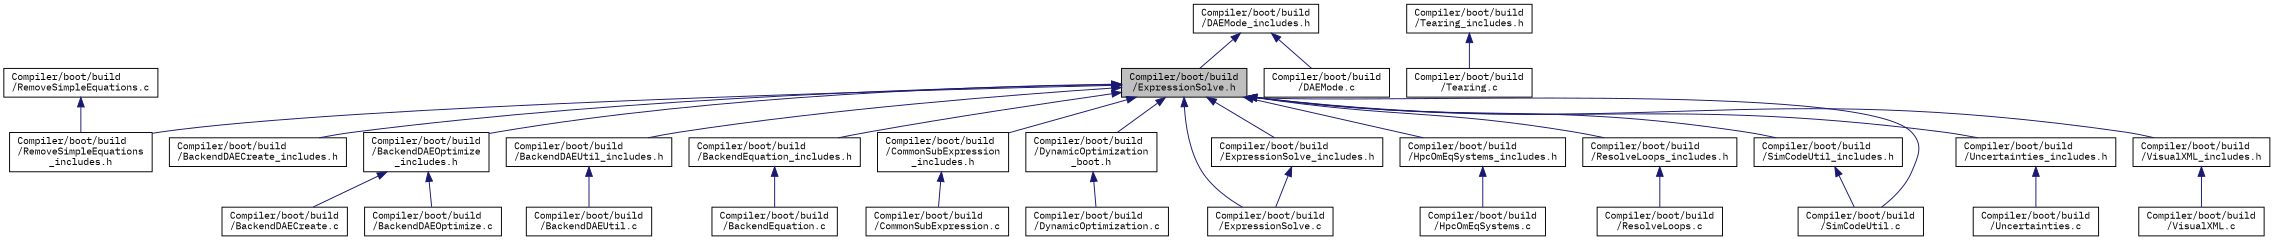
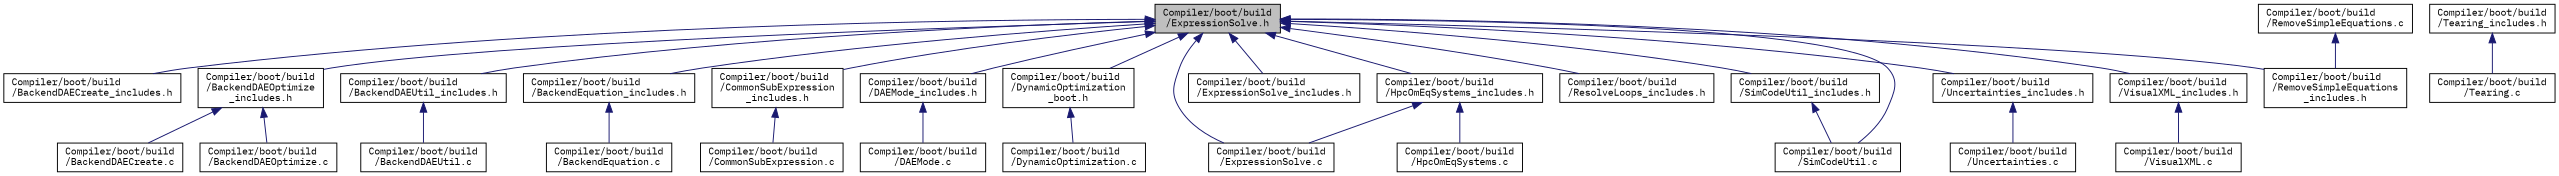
  digraph {
    fontname="IBM Plex Mono"
    node [color=black fillcolor=white fontname="IBM Plex Mono" fontsize=10 shape=record style=filled]
    edge [color=midnightblue dir=back fontname="IBM Plex Mono" fontsize=10 labelfontname=Helvetica labelfontsize=10 style=solid]
    n1 [fillcolor=grey75 fontcolor=black height=0.2 label="Compiler/boot/build\l/ExpressionSolve.h" width=0.4]
    n2 [height=0.2 label="Compiler/boot/build\l/BackendDAECreate_includes.h" width=0.4]
    n3 [height=0.2 label="Compiler/boot/build\l/BackendDAEOptimize\l_includes.h" width=0.4]
    n4 [height=0.2 label="Compiler/boot/build\l/BackendDAEUtil_includes.h" width=0.4]
    n5 [height=0.2 label="Compiler/boot/build\l/BackendEquation_includes.h" width=0.4]
    n6 [height=0.2 label="Compiler/boot/build\l/CommonSubExpression\l_includes.h" width=0.4]
    n7 [height=0.2 label="Compiler/boot/build\l/DAEMode_includes.h" width=0.4]
    n8 [height=0.2 label="Compiler/boot/build\l/DynamicOptimization\l_boot.h" width=0.4]
    n9 [height=0.2 label="Compiler/boot/build\l/ExpressionSolve.c" width=0.4]
    n10 [height=0.2 label="Compiler/boot/build\l/ExpressionSolve_includes.h" width=0.4]
    n11 [height=0.2 label="Compiler/boot/build\l/HpcOmEqSystems_includes.h" width=0.4]
    n12 [height=0.2 label="Compiler/boot/build\l/RemoveSimpleEquations\l_includes.h" width=0.4]
    n13 [height=0.2 label="Compiler/boot/build\l/ResolveLoops_includes.h" width=0.4]
    n14 [height=0.2 label="Compiler/boot/build\l/SimCodeUtil_includes.h" width=0.4]
    n15 [height=0.2 label="Compiler/boot/build\l/Uncertainties_includes.h" width=0.4]
    n16 [height=0.2 label="Compiler/boot/build\l/VisualXML_includes.h" width=0.4]
    n17 [height=0.2 label="Compiler/boot/build\l/SimCodeUtil.c" width=0.4]
    n18 [height=0.2 label="Compiler/boot/build\l/BackendDAECreate.c" width=0.4]
    n19 [height=0.2 label="Compiler/boot/build\l/BackendDAEOptimize.c" width=0.4]
    n20 [height=0.2 label="Compiler/boot/build\l/BackendDAEUtil.c" width=0.4]
    n21 [height=0.2 label="Compiler/boot/build\l/BackendEquation.c" width=0.4]
    n22 [height=0.2 label="Compiler/boot/build\l/CommonSubExpression.c" width=0.4]
    n23 [height=0.2 label="Compiler/boot/build\l/DAEMode.c" width=0.4]
    n24 [height=0.2 label="Compiler/boot/build\l/DynamicOptimization.c" width=0.4]
    n25 [height=0.2 label="Compiler/boot/build\l/HpcOmEqSystems.c" width=0.4]
-   n26 [height=0.2 label="Compiler/boot/build\l/ResolveLoops.c" width=0.4]
    n27 [height=0.2 label="Compiler/boot/build\l/Tearing_includes.h" width=0.4]
    n28 [height=0.2 label="Compiler/boot/build\l/Tearing.c" width=0.4]
    n29 [height=0.2 label="Compiler/boot/build\l/Uncertainties.c" width=0.4]
    n30 [height=0.2 label="Compiler/boot/build\l/VisualXML.c" width=0.4]
    n31 [height=0.2 label="Compiler/boot/build\l/RemoveSimpleEquations.c" width=0.4]
    n1 -> n2
    n1 -> n3
    n1 -> n4
    n1 -> n5
    n1 -> n6
-   n7 -> n1
+   n1 -> n7
    n1 -> n8
    n1 -> n9
    n1 -> n10
    n1 -> n11
    n1 -> n12
    n1 -> n13
    n1 -> n14
    n1 -> n15
    n1 -> n16
    n1 -> n17
    n3 -> n18
    n3 -> n19
    n4 -> n20
    n5 -> n21
    n6 -> n22
    n7 -> n23
    n8 -> n24
-   n10 -> n9
+   n11 -> n9
    n11 -> n25
-   n13 -> n26
    n14 -> n17
    n15 -> n29
    n16 -> n30
    n27 -> n28
    n31 -> n12
  }
